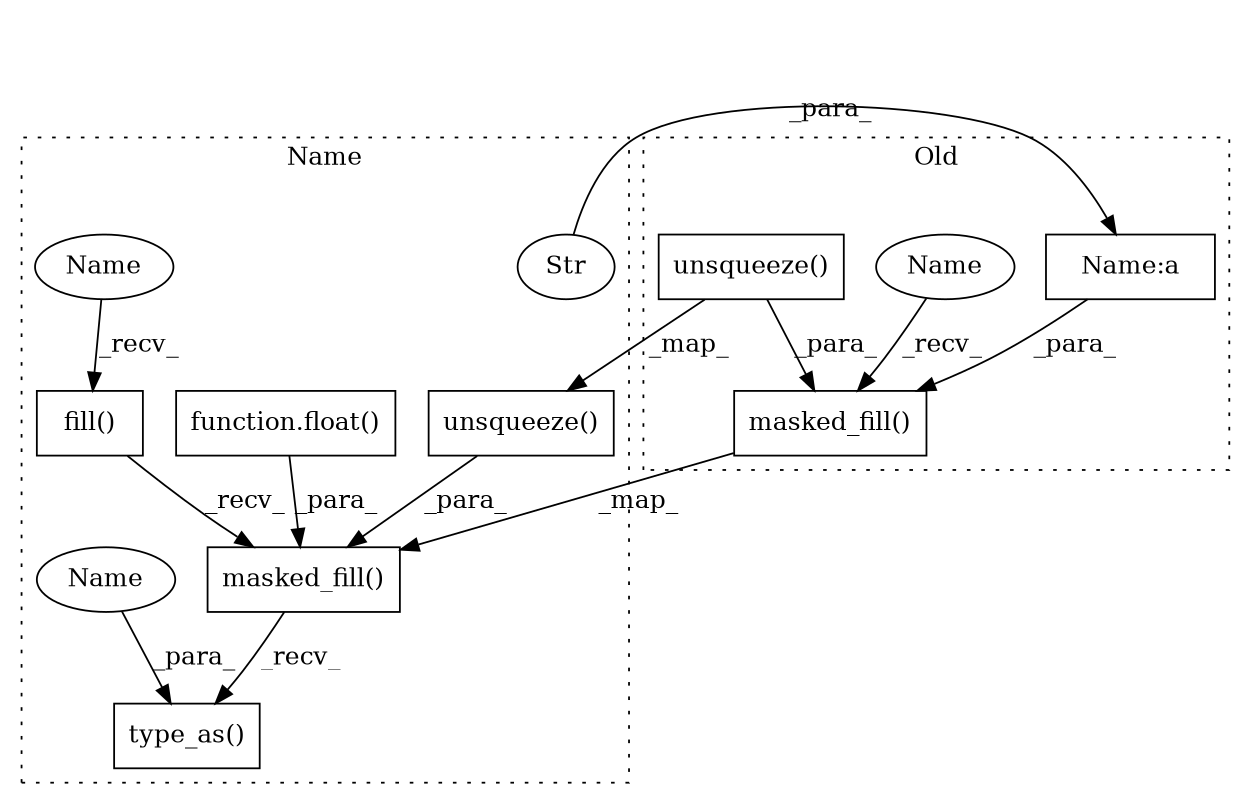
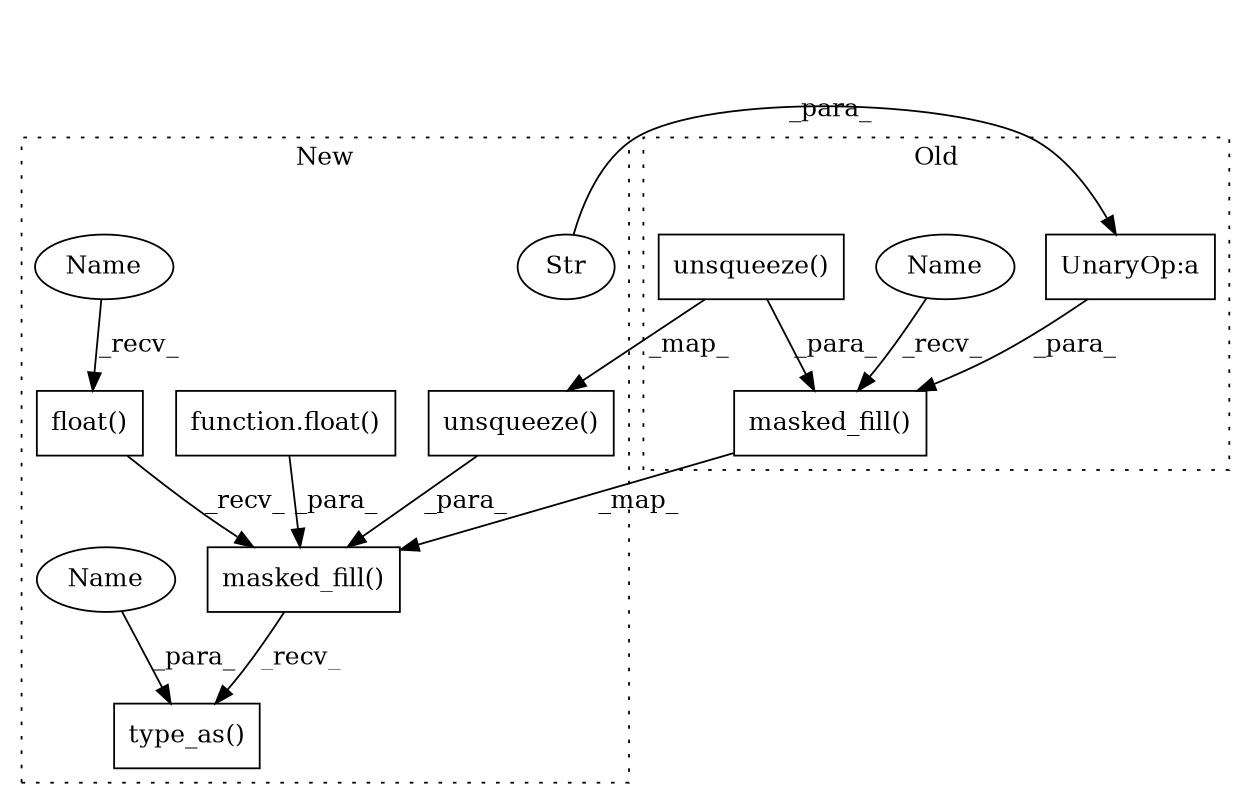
  digraph {
    node [a=75 l=12 s=5100 shape=box]
    n1 [l="42,15" label="masked_fill()" s="5081,5192"]
    n2 [l="40,1" label="unsqueeze()" s="5123,5164"]
-   n3 [a=61 l=9 label="Name:a" s=5183]
+   n3 [a=61 l=9 label="UnaryOp:a" s=5183]
    n4 [a=87 label=Name s=5081 shape=ellipse]
    n5 [l="50,15" label="masked_fill()" s="5100,5223"]
    n6 [l="40,1" label="unsqueeze()" s="5150,5191"]
    n7 [l="147,1" label="type_as()" s="5100,5259"]
    n8 [l="6,1" label="function.float()" s="5210,5222"]
    n9 [a=66 l=6 label=Str s=5216 shape=ellipse]
-   n10 [l=20 label="fill()"]
+   n10 [l=20 label="float()"]
    n11 [a=87 label=Name shape=ellipse]
    n12 [a=87 label=Name s=5247 shape=ellipse]
    subgraph cluster_1 {
      label=Old
      style=dotted
      n1
      n2
      n3
      n4
    }
    subgraph cluster_2 {
-     label=Name
+     label=New
      style=dotted
      n5
      n6
      n7
      n8
      n9
      n10
      n11
      n12
    }
    n1 -> n5 [label=_map_]
    n2 -> n1 [label=_para_]
    n2 -> n6 [label=_map_]
    n3 -> n1 [label=_para_]
    n4 -> n1 [label=_recv_]
    n5 -> n7 [label=_recv_]
    n6 -> n5 [label=_para_]
    n8 -> n5 [label=_para_]
    n9 -> n3 [label=_para_]
    n10 -> n5 [label=_recv_]
    n11 -> n10 [label=_recv_]
    n12 -> n7 [label=_para_]
  }
